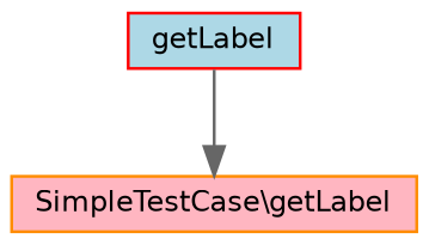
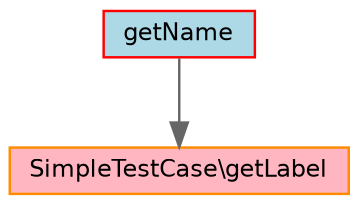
  digraph {
    rankdir=TB
    node [fontname=Helvetica fontsize=10 shape=record style=filled]
-   n1 [color=red fillcolor=lightblue fontcolor=black height=0.2 label=getLabel width=0.4]
+   n1 [color=red fillcolor=lightblue fontcolor=black height=0.2 label=getName width=0.4]
    n2 [color=darkorange fillcolor=lightpink height=0.2 label="SimpleTestCase\\getLabel" width=0.4]
    n1 -> n2 [color=gray40 fontname=Helvetica fontsize=10 labelfontname=Helvetica labelfontsize=10 style=solid]
  }
